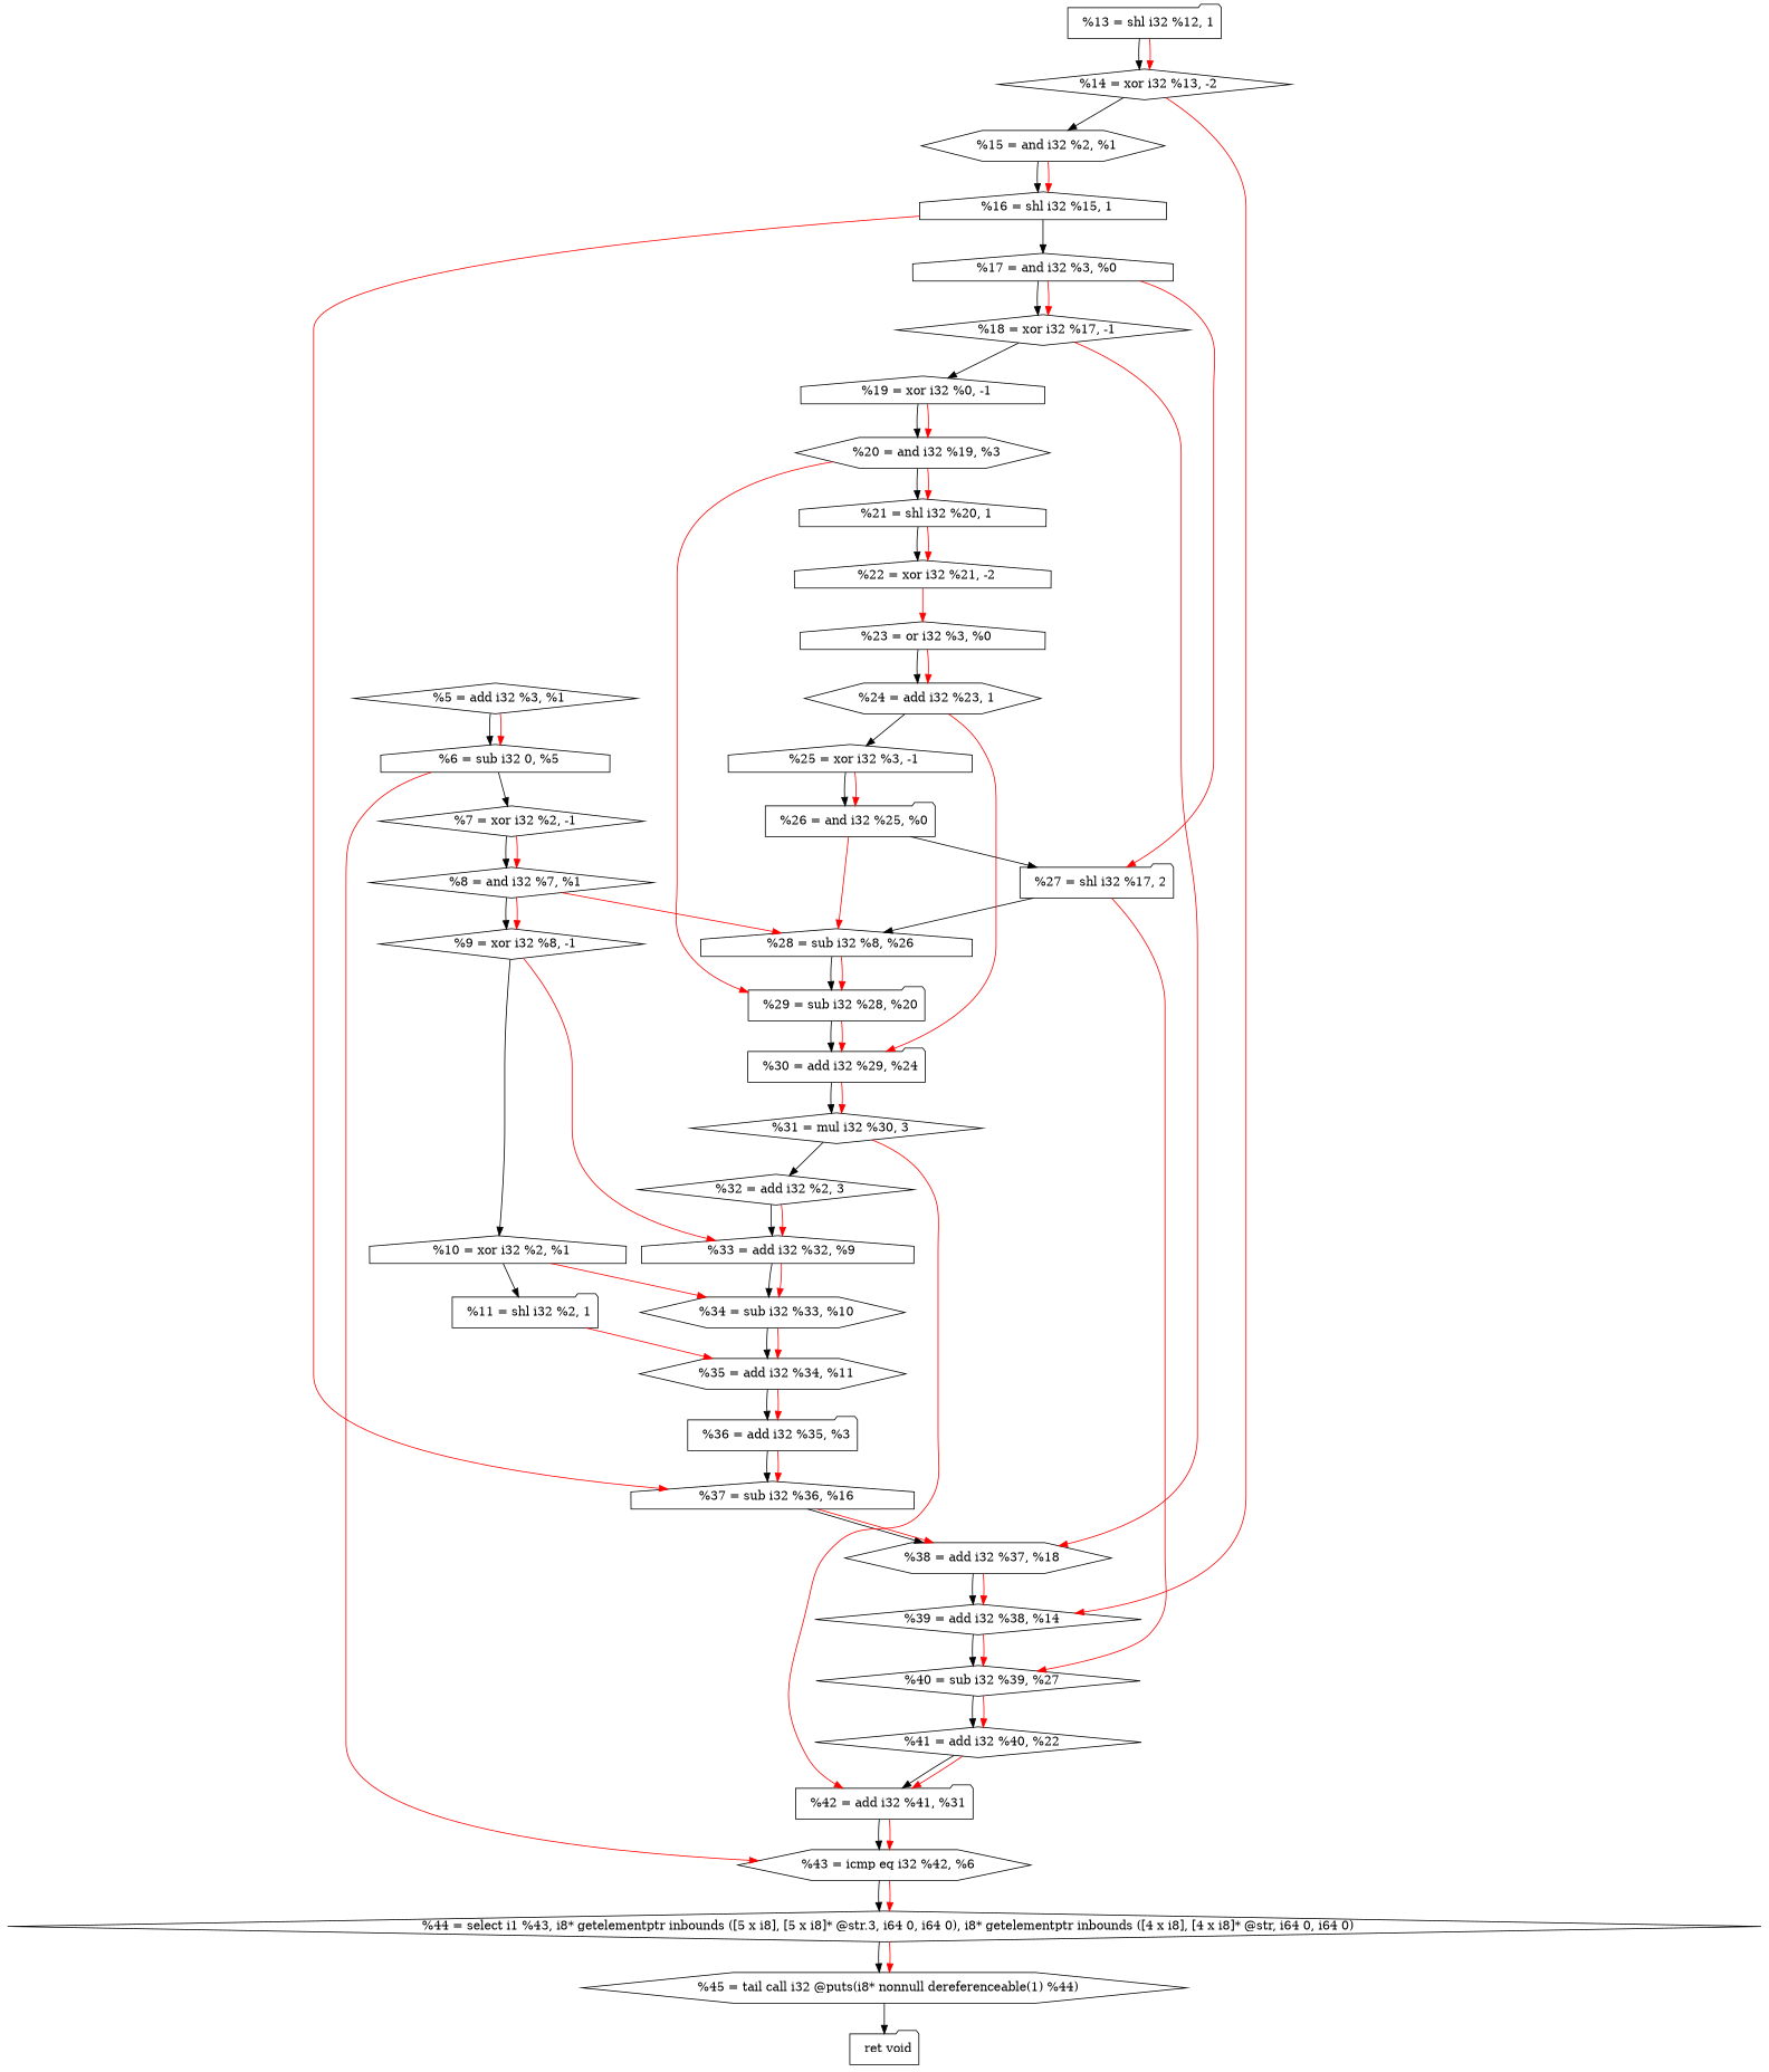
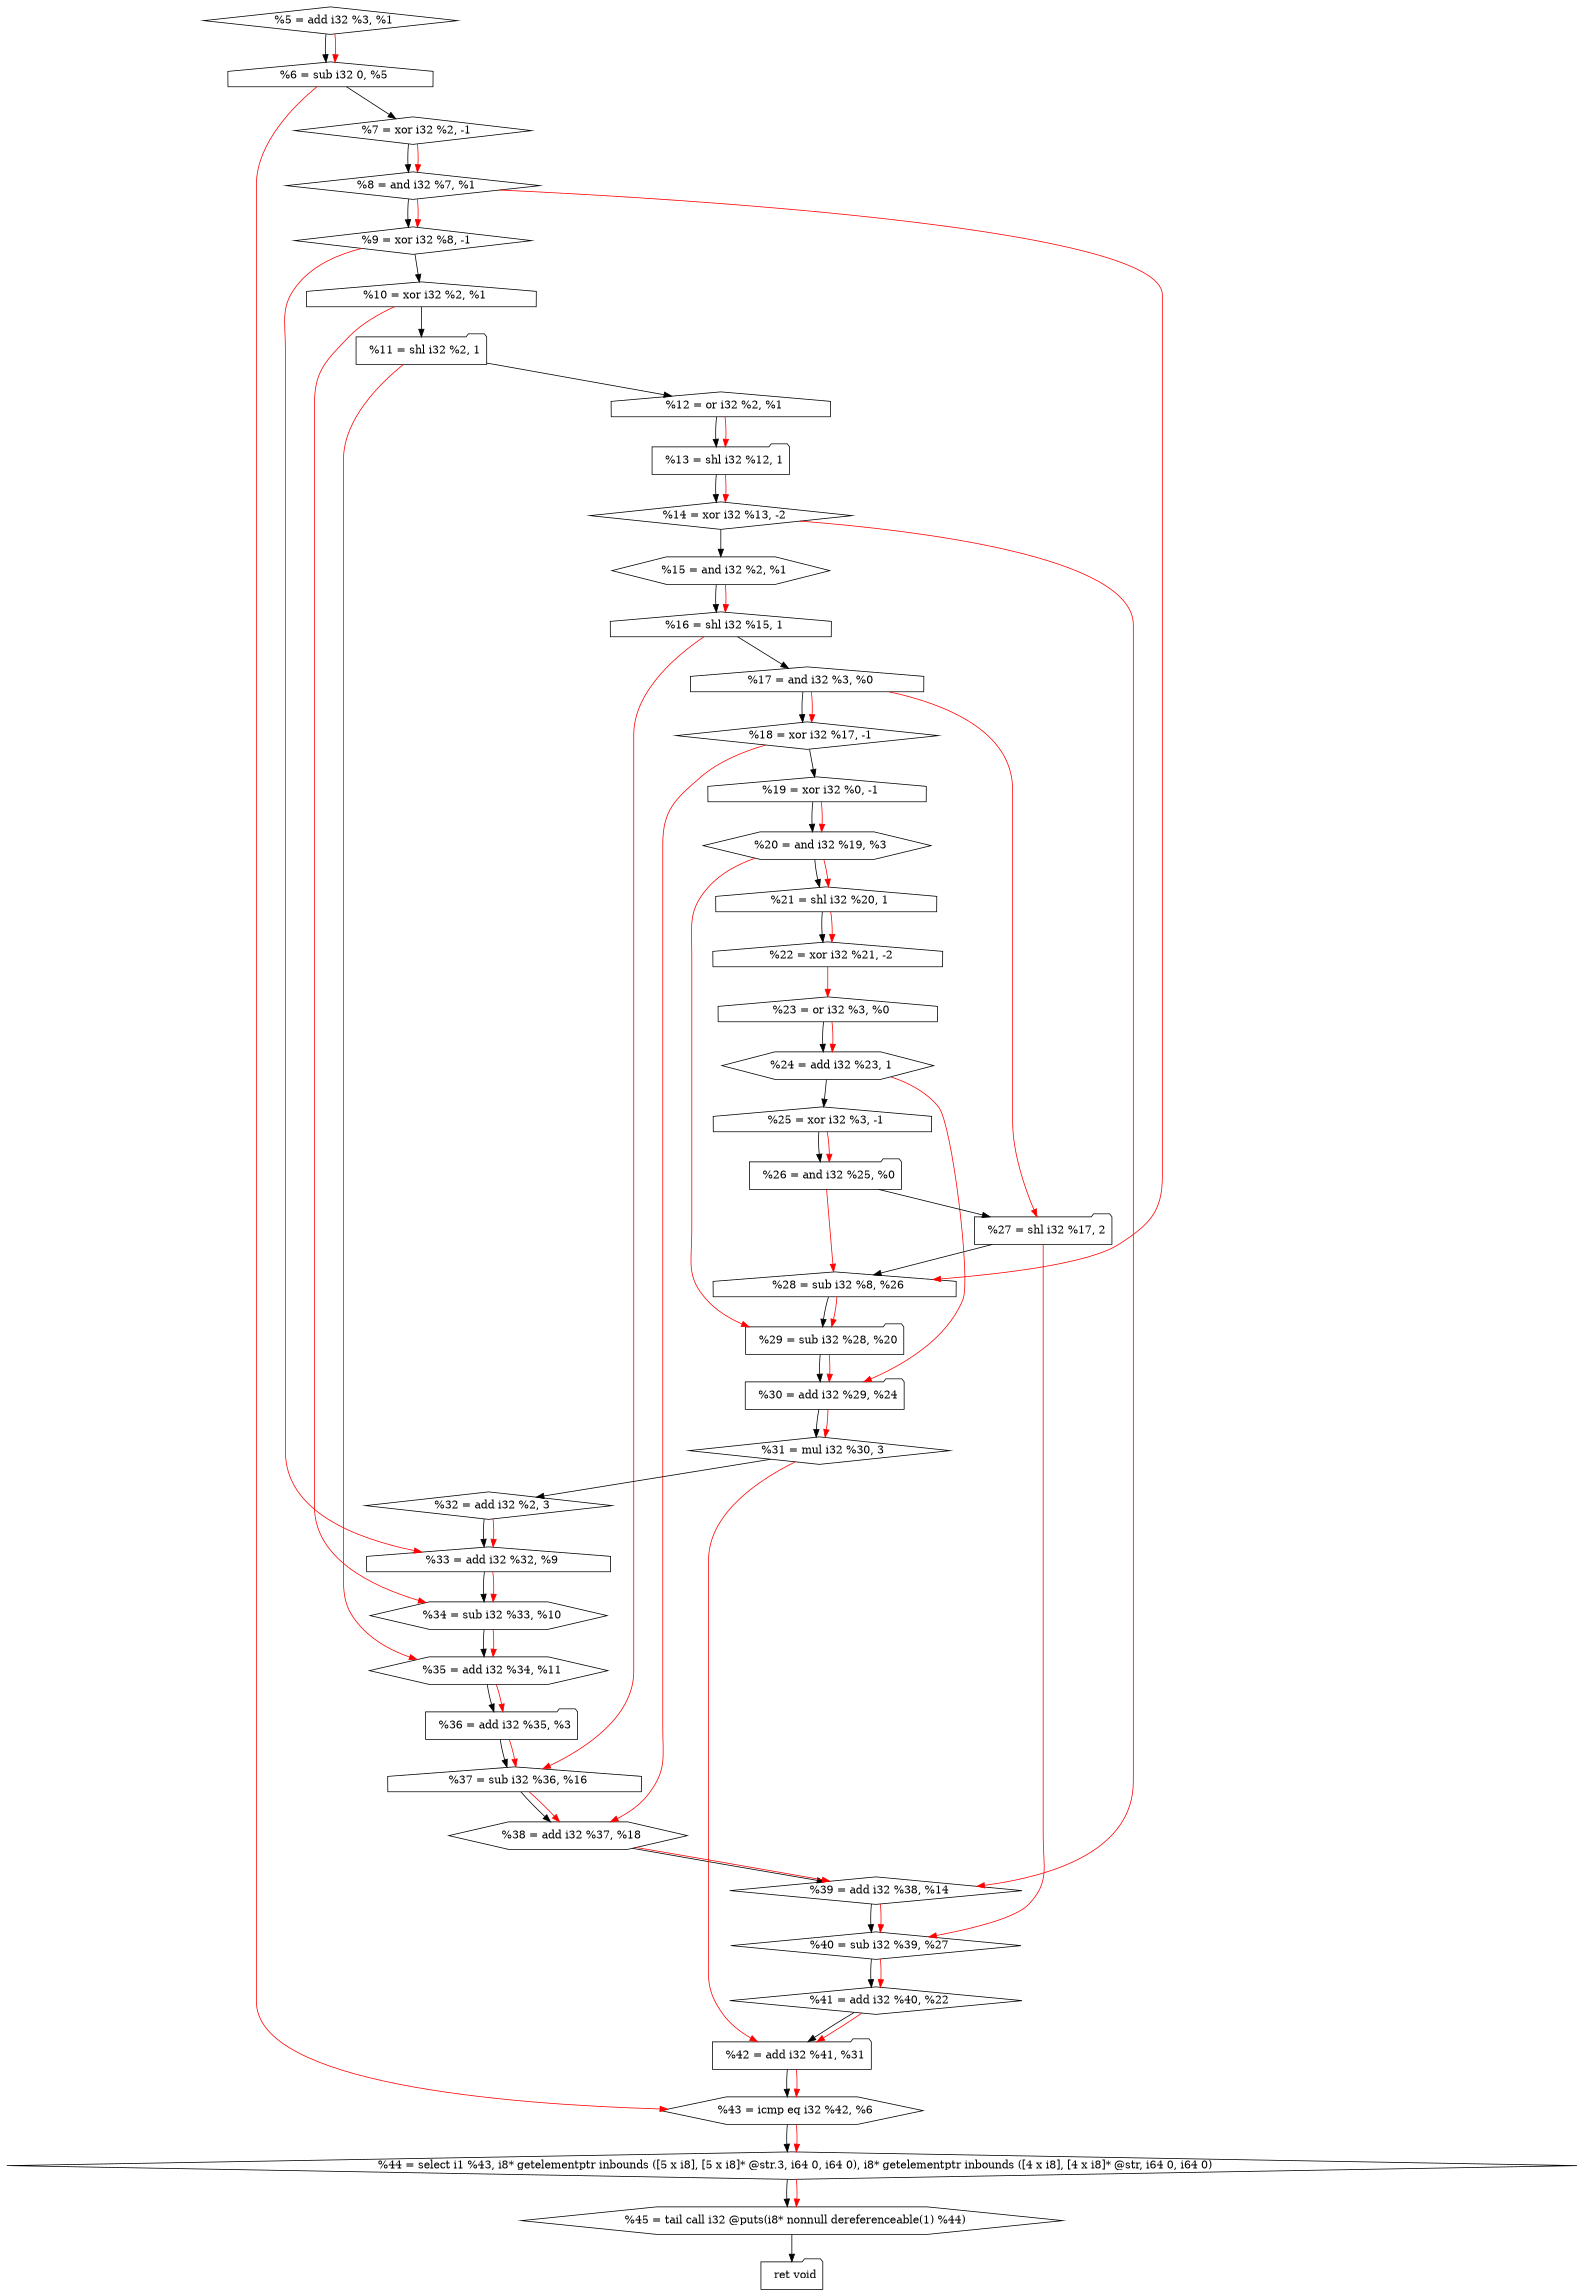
  digraph {
    node [shape=house]
    edge [color=red]
    n1 [label="  %5 = add i32 %3, %1" shape=diamond]
    n2 [label="  %6 = sub i32 0, %5"]
    n3 [label="  %7 = xor i32 %2, -1" shape=diamond]
    n4 [label="  %43 = icmp eq i32 %42, %6" shape=hexagon]
    n5 [label="  %8 = and i32 %7, %1" shape=diamond]
    n6 [label="  %44 = select i1 %43, i8* getelementptr inbounds ([5 x i8], [5 x i8]* @str.3, i64 0, i64 0), i8* getelementptr inbounds ([4 x i8], [4 x i8]* @str, i64 0, i64 0)" shape=diamond]
    n7 [label="  %9 = xor i32 %8, -1" shape=diamond]
    n8 [label="  %28 = sub i32 %8, %26"]
    n9 [label="  %10 = xor i32 %2, %1"]
    n10 [label="  %33 = add i32 %32, %9"]
    n11 [label="  %29 = sub i32 %28, %20" shape=folder]
    n12 [label="  %11 = shl i32 %2, 1" shape=folder]
    n13 [label="  %34 = sub i32 %33, %10" shape=hexagon]
+   n14 [label="  %12 = or i32 %2, %1"]
    n15 [label="  %35 = add i32 %34, %11" shape=hexagon]
    n16 [label="  %13 = shl i32 %12, 1" shape=folder]
    n17 [label="  %36 = add i32 %35, %3" shape=folder]
    n18 [label="  %14 = xor i32 %13, -2" shape=diamond]
    n19 [label="  %15 = and i32 %2, %1" shape=hexagon]
    n20 [label="  %39 = add i32 %38, %14" shape=diamond]
    n21 [label="  %16 = shl i32 %15, 1"]
    n22 [label="  %40 = sub i32 %39, %27" shape=diamond]
    n23 [label="  %17 = and i32 %3, %0"]
    n24 [label="  %37 = sub i32 %36, %16"]
    n25 [label="  %18 = xor i32 %17, -1" shape=diamond]
    n26 [label="  %27 = shl i32 %17, 2" shape=folder]
    n27 [label="  %38 = add i32 %37, %18" shape=hexagon]
    n28 [label="  %19 = xor i32 %0, -1"]
    n29 [label="  %20 = and i32 %19, %3" shape=hexagon]
    n30 [label="  %21 = shl i32 %20, 1"]
    n31 [label="  %22 = xor i32 %21, -2"]
    n32 [label="  %30 = add i32 %29, %24" shape=folder]
    n33 [label="  %23 = or i32 %3, %0"]
    n34 [label="  %24 = add i32 %23, 1" shape=hexagon]
    n35 [label="  %41 = add i32 %40, %22" shape=diamond]
    n36 [label="  %42 = add i32 %41, %31" shape=folder]
    n37 [label="  %25 = xor i32 %3, -1"]
    n38 [label="  %26 = and i32 %25, %0" shape=folder]
    n39 [label="  %31 = mul i32 %30, 3" shape=diamond]
    n40 [label="  %32 = add i32 %2, 3" shape=diamond]
    n41 [label="  %45 = tail call i32 @puts(i8* nonnull dereferenceable(1) %44)" shape=hexagon]
    n42 [label="  ret void" shape=folder]
    n1 -> n2 [color=""]
    n1 -> n2
    n2 -> n3 [color=""]
    n2 -> n4
    n3 -> n5 [color=""]
    n3 -> n5
    n4 -> n6 [color=""]
    n4 -> n6
    n5 -> n7 [color=""]
    n5 -> n7
    n5 -> n8
    n6 -> n41 [color=""]
    n6 -> n41
    n7 -> n9 [color=""]
    n7 -> n10
    n8 -> n11 [color=""]
    n8 -> n11
    n9 -> n12 [color=""]
    n9 -> n13
    n10 -> n13 [color=""]
    n10 -> n13
    n11 -> n32 [color=""]
    n11 -> n32
+   n12 -> n14 [color=""]
    n12 -> n15
    n13 -> n15 [color=""]
    n13 -> n15
+   n14 -> n16 [color=""]
+   n14 -> n16
    n15 -> n17 [color=""]
    n15 -> n17
    n16 -> n18 [color=""]
    n16 -> n18
    n17 -> n24 [color=""]
    n17 -> n24
    n18 -> n19 [color=""]
    n18 -> n20
    n19 -> n21 [color=""]
    n19 -> n21
    n20 -> n22 [color=""]
    n20 -> n22
    n21 -> n23 [color=""]
    n21 -> n24
    n22 -> n35 [color=""]
    n22 -> n35
    n23 -> n25 [color=""]
    n23 -> n25
    n23 -> n26
    n24 -> n27 [color=""]
    n24 -> n27
    n25 -> n27
    n25 -> n28 [color=""]
    n26 -> n8 [color=""]
    n26 -> n22
    n27 -> n20 [color=""]
    n27 -> n20
    n28 -> n29 [color=""]
    n28 -> n29
    n29 -> n11
    n29 -> n30 [color=""]
    n29 -> n30
    n30 -> n31 [color=""]
    n30 -> n31
    n31 -> n33
    n32 -> n39 [color=""]
    n32 -> n39
    n33 -> n34 [color=""]
    n33 -> n34
    n34 -> n32
    n34 -> n37 [color=""]
    n35 -> n36 [color=""]
    n35 -> n36
    n36 -> n4 [color=""]
    n36 -> n4
    n37 -> n38 [color=""]
    n37 -> n38
    n38 -> n8
    n38 -> n26 [color=""]
    n39 -> n36
    n39 -> n40 [color=""]
    n40 -> n10 [color=""]
    n40 -> n10
    n41 -> n42 [color=""]
  }
